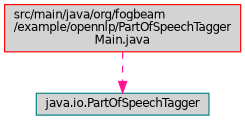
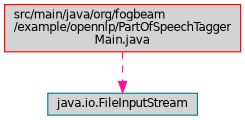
  digraph {
    node [fillcolor=lightgrey fontname=Helvetica fontsize=10 shape=box style=filled]
    n1 [color=red fontcolor=black height=0.2 label="src/main/java/org/fogbeam\l/example/opennlp/PartOfSpeechTagger\lMain.java" width=0.4]
-   n2 [color=teal height=0.2 label="java.io.PartOfSpeechTagger" width=0.4]
+   n2 [color=teal height=0.2 label="java.io.FileInputStream" width=0.4]
    n1 -> n2 [color=deeppink fontname=Helvetica fontsize=10 labelfontname=Helvetica labelfontsize=10 style=dashed]
  }
